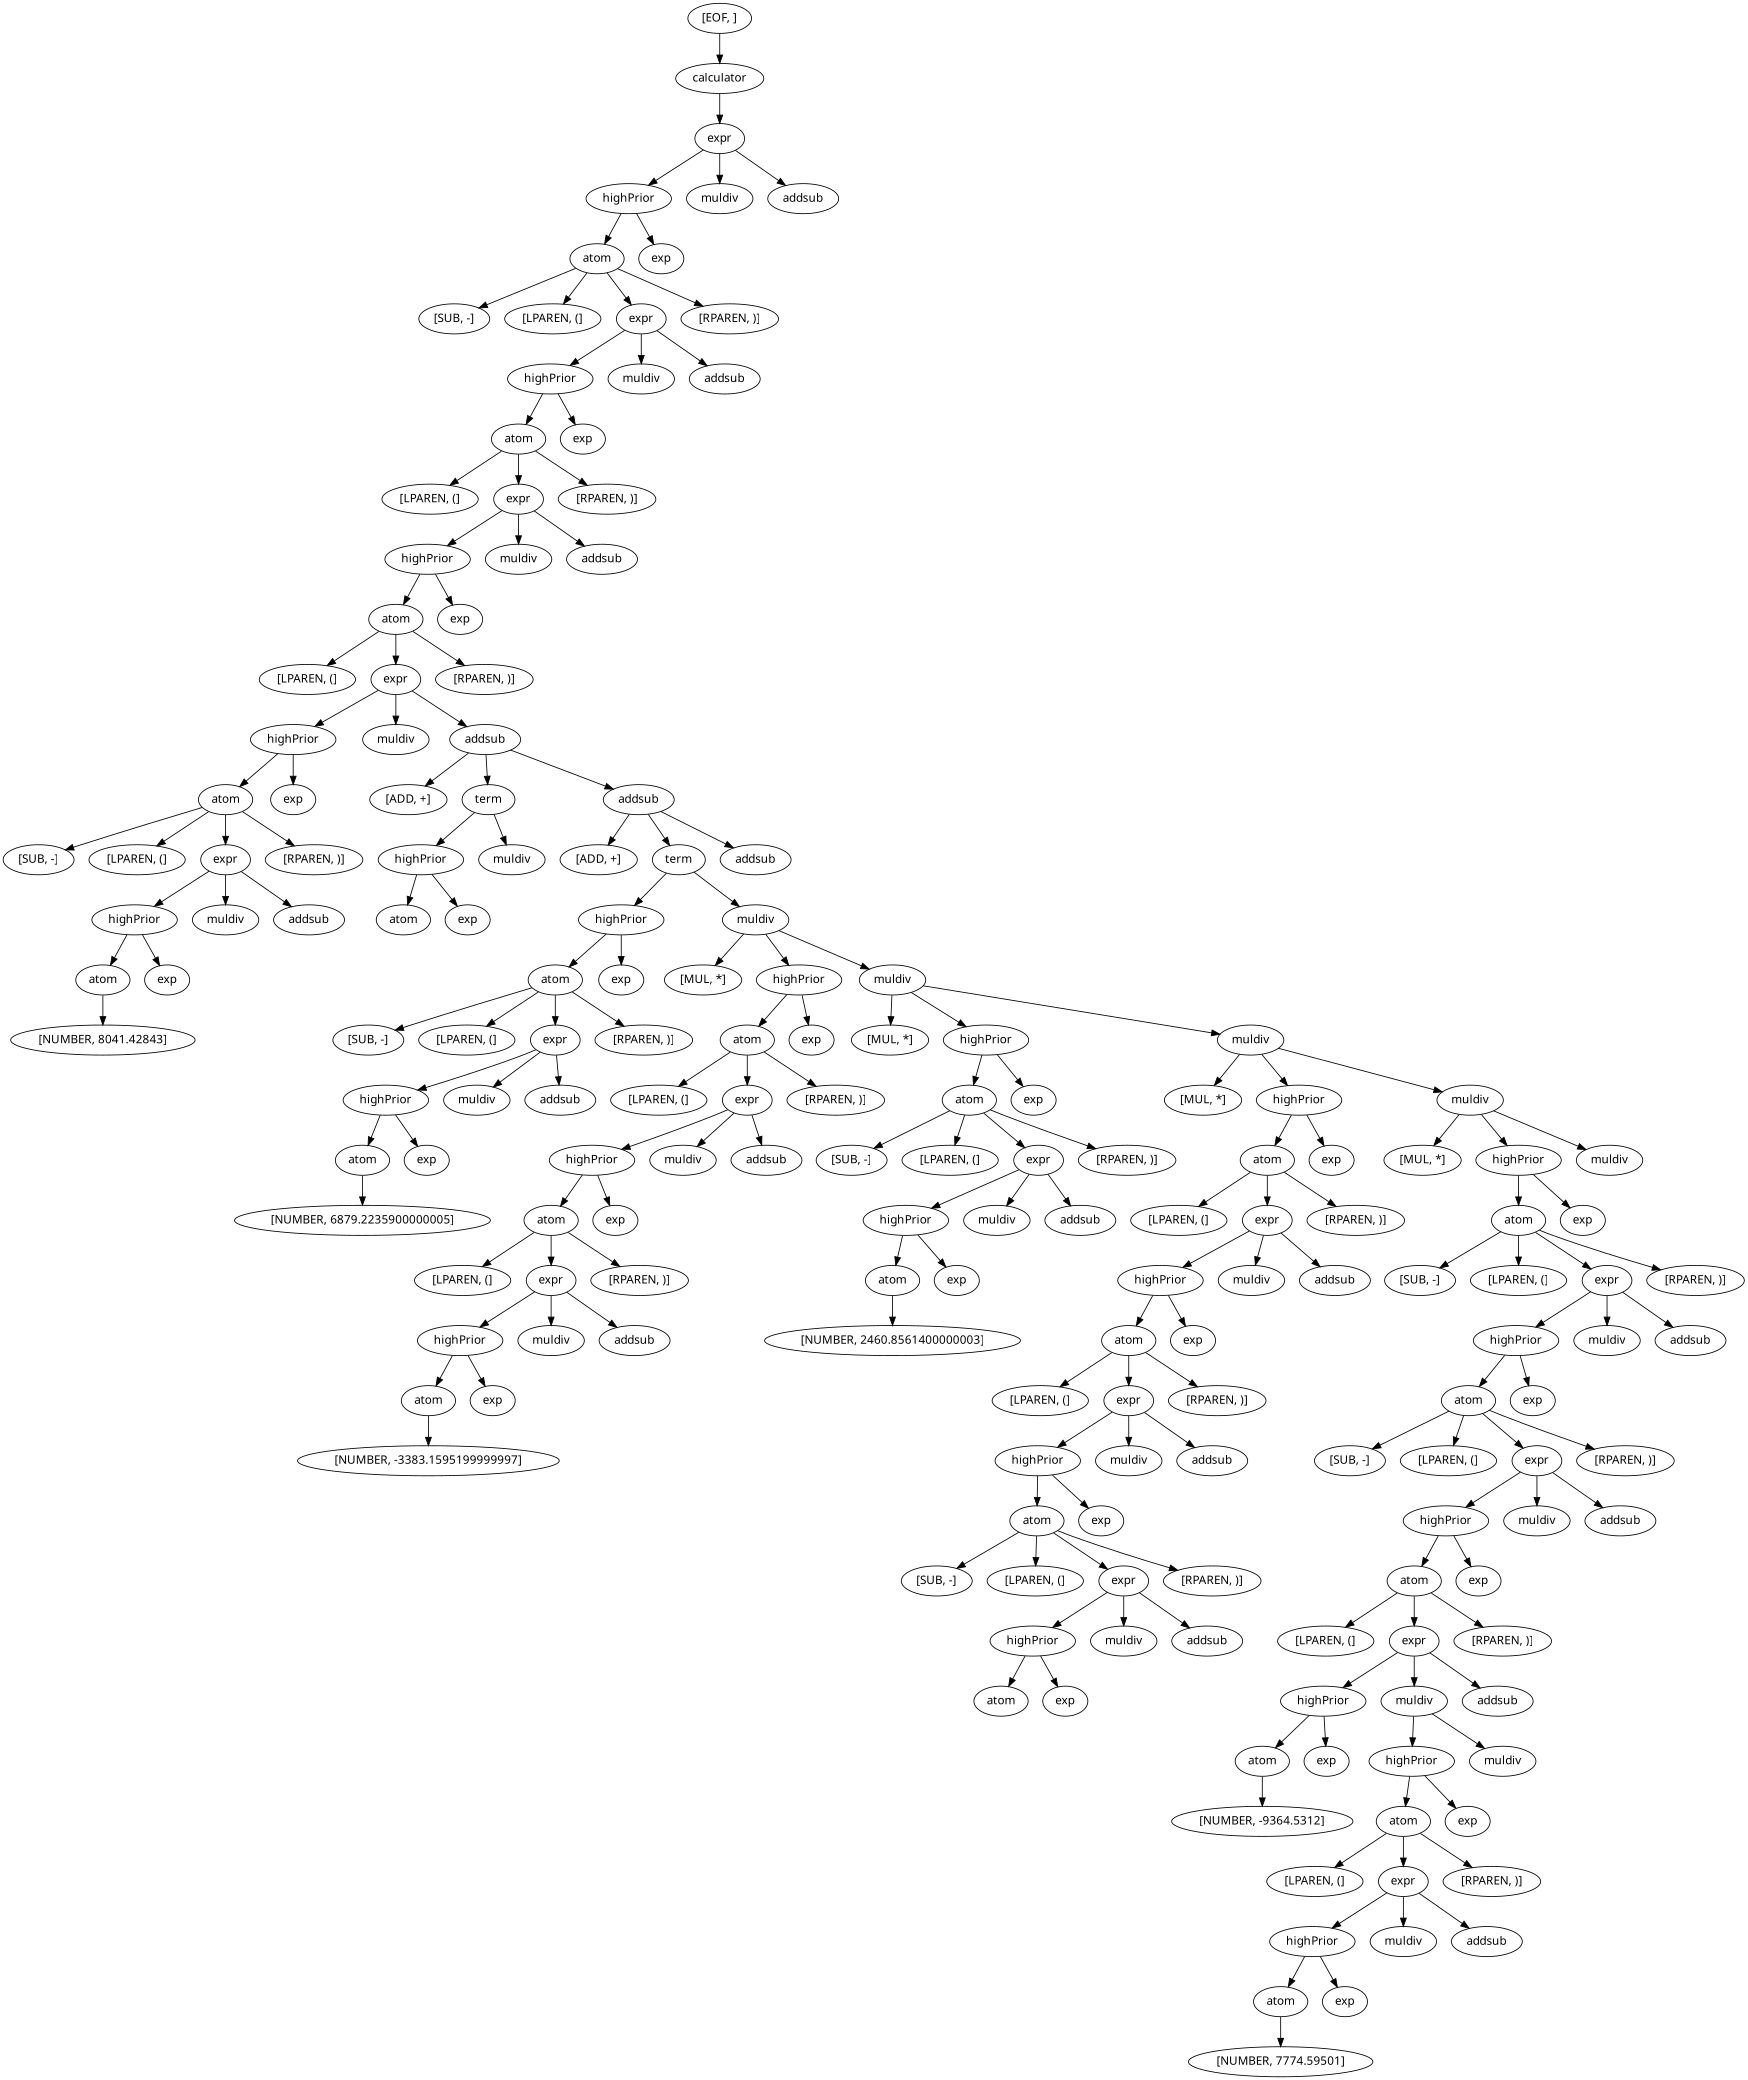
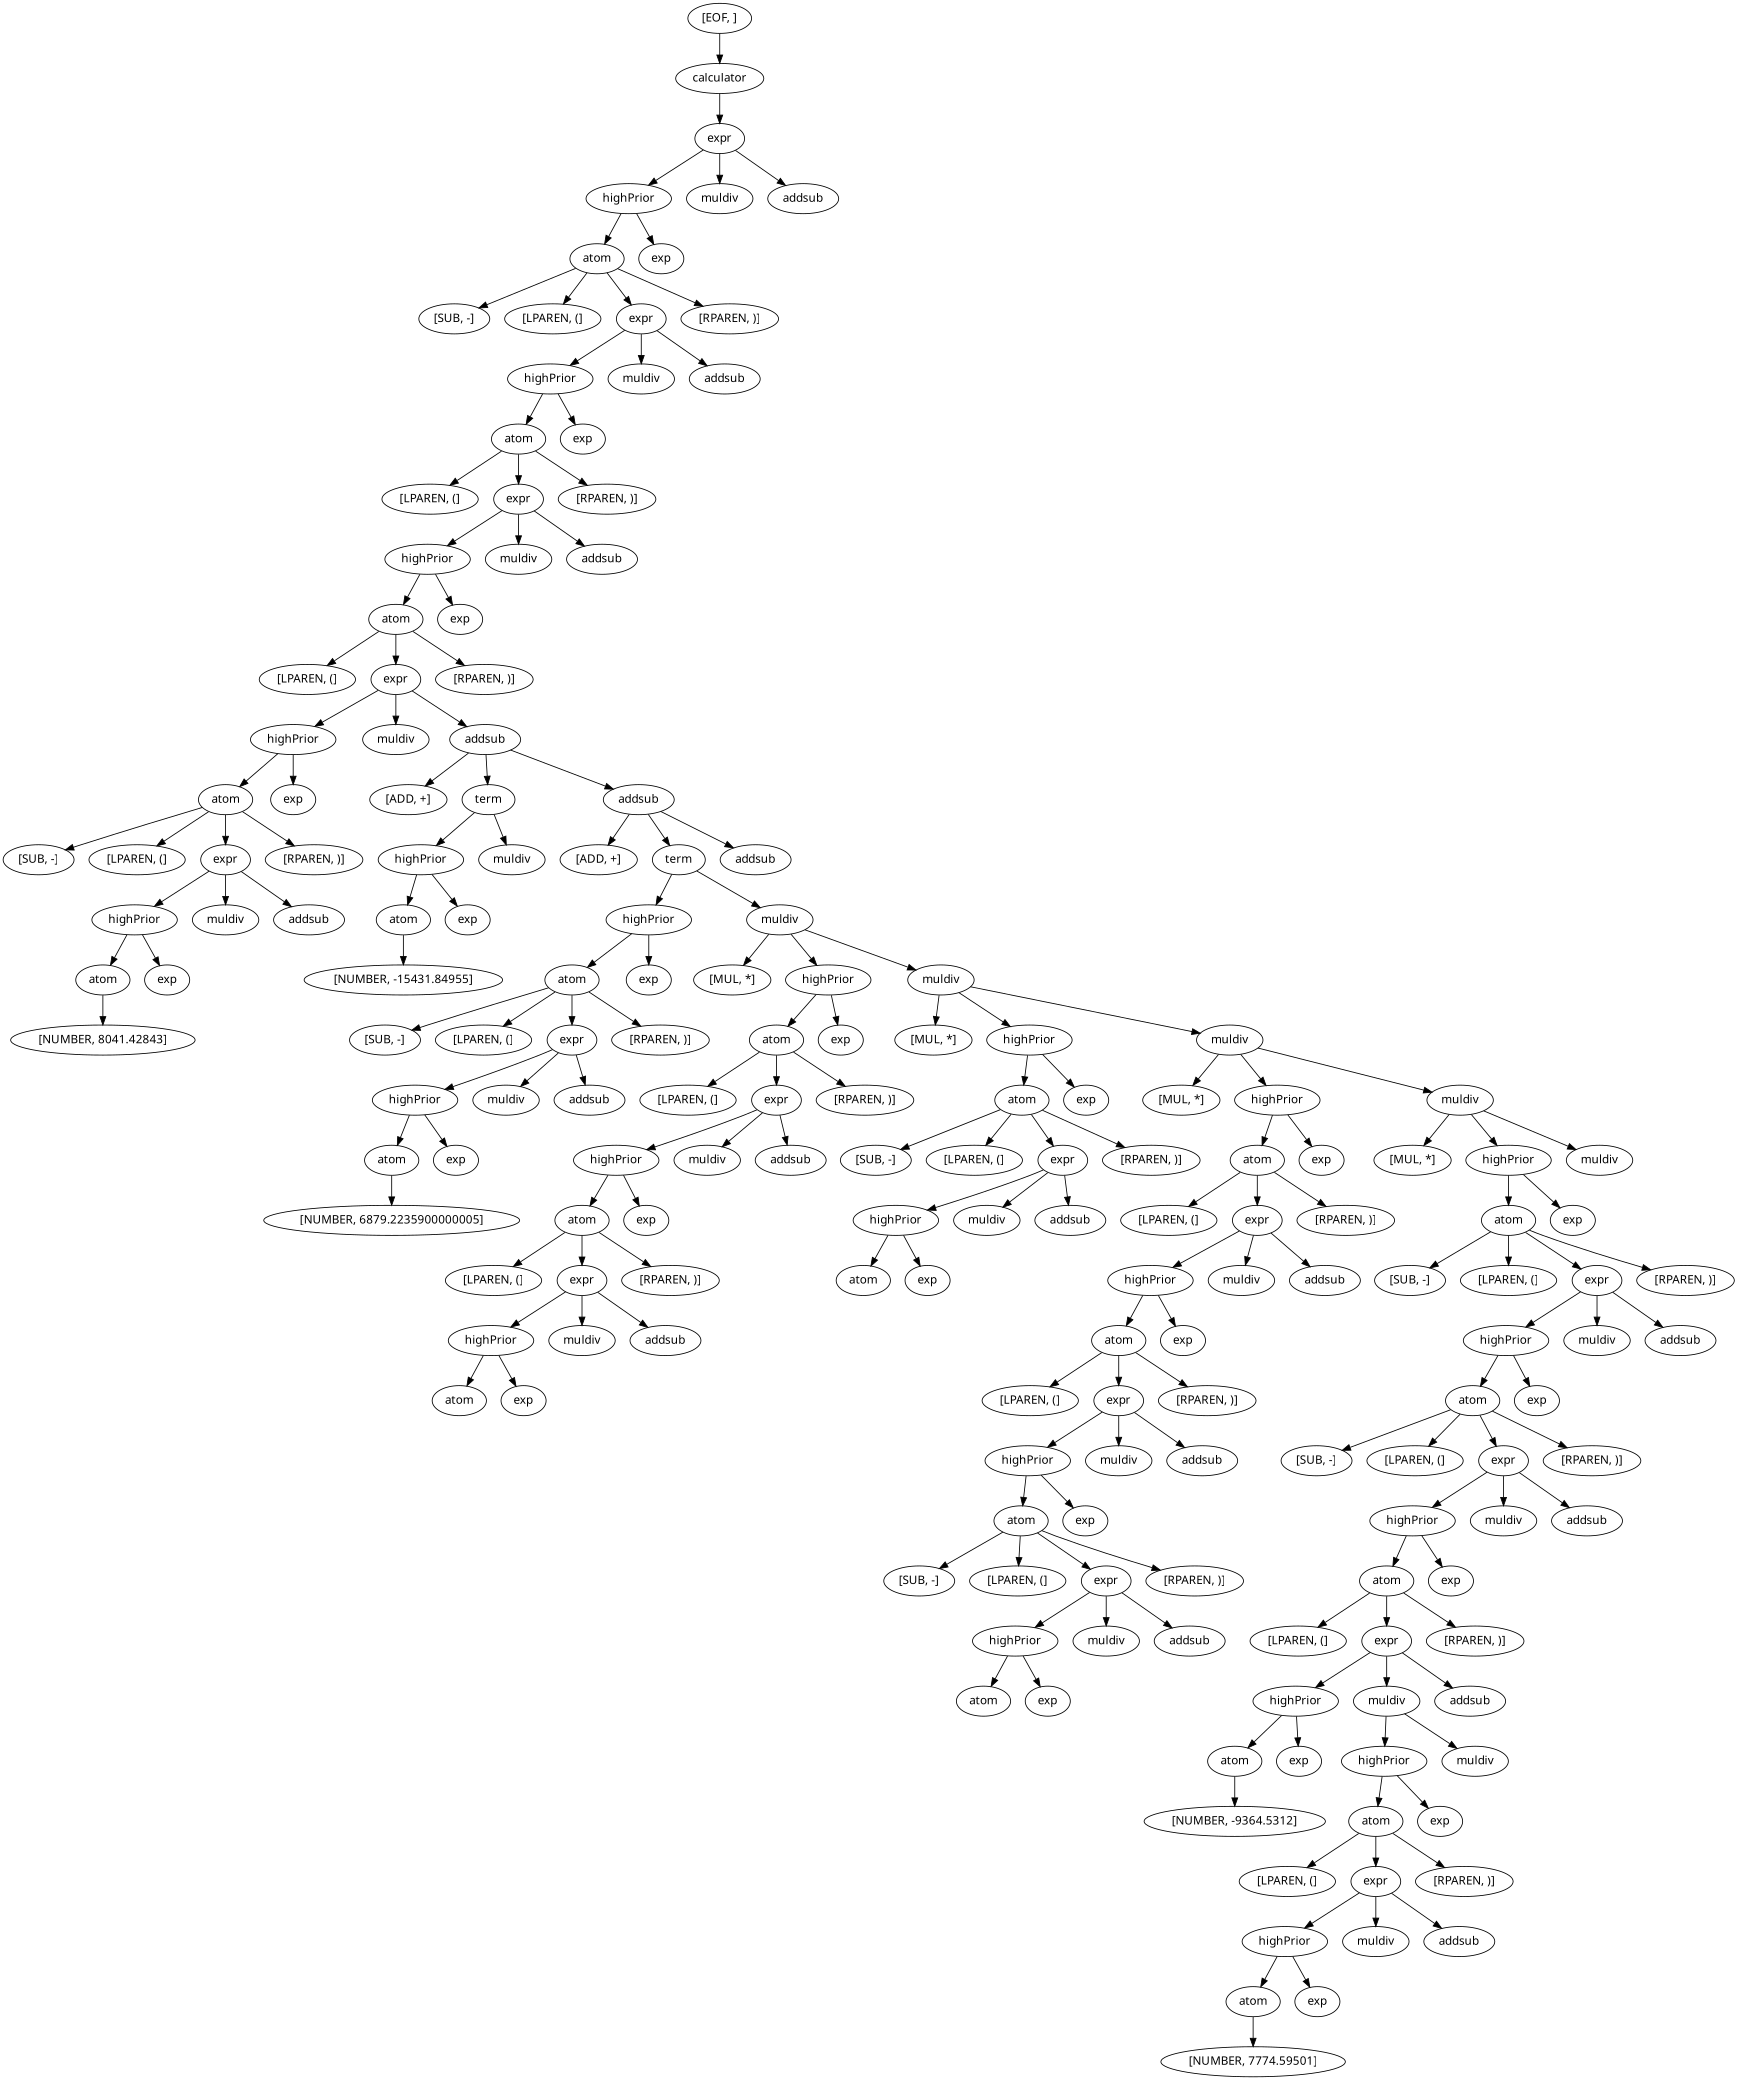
  digraph {
    fontname="Noto Sans"
    node [fontname="Noto Sans"]
    edge [fontname="Noto Sans"]
    n1 [label=calculator]
    n2 [label=expr]
    n3 [label=highPrior]
    n4 [label=muldiv]
    n5 [label=addsub]
    n6 [label="[EOF, ]"]
    n7 [label=atom]
    n8 [label=exp]
    n9 [label="[SUB, -]"]
    n10 [label="[LPAREN, (]"]
    n11 [label=expr]
    n12 [label="[RPAREN, )]"]
    n13 [label=highPrior]
    n14 [label=muldiv]
    n15 [label=addsub]
    n16 [label=atom]
    n17 [label=exp]
    n18 [label="[LPAREN, (]"]
    n19 [label=expr]
    n20 [label="[RPAREN, )]"]
    n21 [label=highPrior]
    n22 [label=muldiv]
    n23 [label=addsub]
    n24 [label=atom]
    n25 [label=exp]
    n26 [label="[LPAREN, (]"]
    n27 [label=expr]
    n28 [label="[RPAREN, )]"]
    n29 [label=highPrior]
    n30 [label=muldiv]
    n31 [label=addsub]
    n32 [label=atom]
    n33 [label=exp]
    n34 [label="[ADD, +]"]
    n35 [label=term]
    n36 [label=addsub]
    n37 [label="[SUB, -]"]
    n38 [label="[LPAREN, (]"]
    n39 [label=expr]
    n40 [label="[RPAREN, )]"]
    n41 [label=highPrior]
    n42 [label=muldiv]
    n43 [label=addsub]
    n44 [label=atom]
    n45 [label=exp]
    n46 [label="[NUMBER, 8041.42843]"]
    n47 [label=highPrior]
    n48 [label=muldiv]
    n49 [label="[ADD, +]"]
    n50 [label=term]
    n51 [label=addsub]
    n52 [label=atom]
    n53 [label=exp]
+   n54 [label="[NUMBER, -15431.84955]"]
    n55 [label=highPrior]
    n56 [label=muldiv]
    n57 [label=atom]
    n58 [label=exp]
    n59 [label="[MUL, *]"]
    n60 [label=highPrior]
    n61 [label=muldiv]
    n62 [label="[SUB, -]"]
    n63 [label="[LPAREN, (]"]
    n64 [label=expr]
    n65 [label="[RPAREN, )]"]
    n66 [label=highPrior]
    n67 [label=muldiv]
    n68 [label=addsub]
    n69 [label=atom]
    n70 [label=exp]
    n71 [label="[NUMBER, 6879.2235900000005]"]
    n72 [label=atom]
    n73 [label=exp]
    n74 [label="[MUL, *]"]
    n75 [label=highPrior]
    n76 [label=muldiv]
    n77 [label="[LPAREN, (]"]
    n78 [label=expr]
    n79 [label="[RPAREN, )]"]
    n80 [label=highPrior]
    n81 [label=muldiv]
    n82 [label=addsub]
    n83 [label=atom]
    n84 [label=exp]
    n85 [label="[LPAREN, (]"]
    n86 [label=expr]
    n87 [label="[RPAREN, )]"]
    n88 [label=highPrior]
    n89 [label=muldiv]
    n90 [label=addsub]
    n91 [label=atom]
    n92 [label=exp]
-   n93 [label="[NUMBER, -3383.1595199999997]"]
    n94 [label=atom]
    n95 [label=exp]
    n96 [label="[MUL, *]"]
    n97 [label=highPrior]
    n98 [label=muldiv]
    n99 [label="[SUB, -]"]
    n100 [label="[LPAREN, (]"]
    n101 [label=expr]
    n102 [label="[RPAREN, )]"]
    n103 [label=highPrior]
    n104 [label=muldiv]
    n105 [label=addsub]
    n106 [label=atom]
    n107 [label=exp]
-   n108 [label="[NUMBER, 2460.8561400000003]"]
    n109 [label=atom]
    n110 [label=exp]
    n111 [label="[MUL, *]"]
    n112 [label=highPrior]
    n113 [label=muldiv]
    n114 [label="[LPAREN, (]"]
    n115 [label=expr]
    n116 [label="[RPAREN, )]"]
    n117 [label=highPrior]
    n118 [label=muldiv]
    n119 [label=addsub]
    n120 [label=atom]
    n121 [label=exp]
    n122 [label="[LPAREN, (]"]
    n123 [label=expr]
    n124 [label="[RPAREN, )]"]
    n125 [label=highPrior]
    n126 [label=muldiv]
    n127 [label=addsub]
    n128 [label=atom]
    n129 [label=exp]
    n130 [label="[SUB, -]"]
    n131 [label="[LPAREN, (]"]
    n132 [label=expr]
    n133 [label="[RPAREN, )]"]
    n134 [label=highPrior]
    n135 [label=muldiv]
    n136 [label=addsub]
    n137 [label=atom]
    n138 [label=exp]
    n139 [label=atom]
    n140 [label=exp]
    n141 [label="[SUB, -]"]
    n142 [label="[LPAREN, (]"]
    n143 [label=expr]
    n144 [label="[RPAREN, )]"]
    n145 [label=highPrior]
    n146 [label=muldiv]
    n147 [label=addsub]
    n148 [label=atom]
    n149 [label=exp]
    n150 [label="[SUB, -]"]
    n151 [label="[LPAREN, (]"]
    n152 [label=expr]
    n153 [label="[RPAREN, )]"]
    n154 [label=highPrior]
    n155 [label=muldiv]
    n156 [label=addsub]
    n157 [label=atom]
    n158 [label=exp]
    n159 [label="[LPAREN, (]"]
    n160 [label=expr]
    n161 [label="[RPAREN, )]"]
    n162 [label=highPrior]
    n163 [label=muldiv]
    n164 [label=addsub]
    n165 [label=atom]
    n166 [label=exp]
    n167 [label=highPrior]
    n168 [label=muldiv]
    n169 [label="[NUMBER, -9364.5312]"]
    n170 [label=atom]
    n171 [label=exp]
    n172 [label="[LPAREN, (]"]
    n173 [label=expr]
    n174 [label="[RPAREN, )]"]
    n175 [label=highPrior]
    n176 [label=muldiv]
    n177 [label=addsub]
    n178 [label=atom]
    n179 [label=exp]
    n180 [label="[NUMBER, 7774.59501]"]
    n1 -> n2
    n2 -> n3
    n2 -> n4
    n2 -> n5
    n3 -> n7
    n3 -> n8
    n6 -> n1
    n7 -> n9
    n7 -> n10
    n7 -> n11
    n7 -> n12
    n11 -> n13
    n11 -> n14
    n11 -> n15
    n13 -> n16
    n13 -> n17
    n16 -> n18
    n16 -> n19
    n16 -> n20
    n19 -> n21
    n19 -> n22
    n19 -> n23
    n21 -> n24
    n21 -> n25
    n24 -> n26
    n24 -> n27
    n24 -> n28
    n27 -> n29
    n27 -> n30
    n27 -> n31
    n29 -> n32
    n29 -> n33
    n31 -> n34
    n31 -> n35
    n31 -> n36
    n32 -> n37
    n32 -> n38
    n32 -> n39
    n32 -> n40
    n35 -> n47
    n35 -> n48
    n36 -> n49
    n36 -> n50
    n36 -> n51
    n39 -> n41
    n39 -> n42
    n39 -> n43
    n41 -> n44
    n41 -> n45
    n44 -> n46
    n47 -> n52
    n47 -> n53
    n50 -> n55
    n50 -> n56
+   n52 -> n54
    n55 -> n57
    n55 -> n58
    n56 -> n59
    n56 -> n60
    n56 -> n61
    n57 -> n62
    n57 -> n63
    n57 -> n64
    n57 -> n65
    n60 -> n72
    n60 -> n73
    n61 -> n74
    n61 -> n75
    n61 -> n76
    n64 -> n66
    n64 -> n67
    n64 -> n68
    n66 -> n69
    n66 -> n70
    n69 -> n71
    n72 -> n77
    n72 -> n78
    n72 -> n79
    n75 -> n94
    n75 -> n95
    n76 -> n96
    n76 -> n97
    n76 -> n98
    n78 -> n80
    n78 -> n81
    n78 -> n82
    n80 -> n83
    n80 -> n84
    n83 -> n85
    n83 -> n86
    n83 -> n87
    n86 -> n88
    n86 -> n89
    n86 -> n90
    n88 -> n91
    n88 -> n92
-   n91 -> n93
    n94 -> n99
    n94 -> n100
    n94 -> n101
    n94 -> n102
    n97 -> n109
    n97 -> n110
    n98 -> n111
    n98 -> n112
    n98 -> n113
    n101 -> n103
    n101 -> n104
    n101 -> n105
    n103 -> n106
    n103 -> n107
-   n106 -> n108
    n109 -> n114
    n109 -> n115
    n109 -> n116
    n112 -> n139
    n112 -> n140
    n115 -> n117
    n115 -> n118
    n115 -> n119
    n117 -> n120
    n117 -> n121
    n120 -> n122
    n120 -> n123
    n120 -> n124
    n123 -> n125
    n123 -> n126
    n123 -> n127
    n125 -> n128
    n125 -> n129
    n128 -> n130
    n128 -> n131
    n128 -> n132
    n128 -> n133
    n132 -> n134
    n132 -> n135
    n132 -> n136
    n134 -> n137
    n134 -> n138
    n139 -> n141
    n139 -> n142
    n139 -> n143
    n139 -> n144
    n143 -> n145
    n143 -> n146
    n143 -> n147
    n145 -> n148
    n145 -> n149
    n148 -> n150
    n148 -> n151
    n148 -> n152
    n148 -> n153
    n152 -> n154
    n152 -> n155
    n152 -> n156
    n154 -> n157
    n154 -> n158
    n157 -> n159
    n157 -> n160
    n157 -> n161
    n160 -> n162
    n160 -> n163
    n160 -> n164
    n162 -> n165
    n162 -> n166
    n163 -> n167
    n163 -> n168
    n165 -> n169
    n167 -> n170
    n167 -> n171
    n170 -> n172
    n170 -> n173
    n170 -> n174
    n173 -> n175
    n173 -> n176
    n173 -> n177
    n175 -> n178
    n175 -> n179
    n178 -> n180
  }
